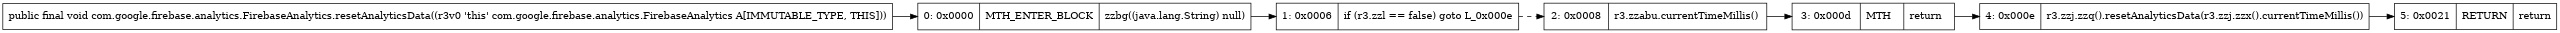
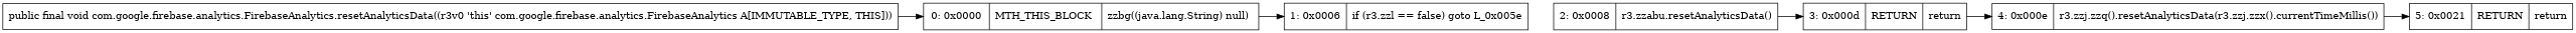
  digraph {
    rankdir=LR
    node [shape=record]
-   n1 [label="{0\:\ 0x0000|MTH_ENTER_BLOCK\l|zzbg((java.lang.String) null)\l}"]
-   n2 [label="{1\:\ 0x0006|if (r3.zzl == false) goto L_0x000e\l}"]
-   n3 [label="{2\:\ 0x0008|r3.zzabu.currentTimeMillis()\l}"]
-   n4 [label="{3\:\ 0x000d|MTH\l|return\l}"]
+   n1 [label="{0\:\ 0x0000|MTH_THIS_BLOCK\l|zzbg((java.lang.String) null)\l}"]
+   n2 [label="{1\:\ 0x0006|if (r3.zzl == false) goto L_0x005e\l}"]
+   n3 [label="{2\:\ 0x0008|r3.zzabu.resetAnalyticsData()\l}"]
+   n4 [label="{3\:\ 0x000d|RETURN\l|return\l}"]
    n5 [label="{4\:\ 0x000e|r3.zzj.zzq().resetAnalyticsData(r3.zzj.zzx().currentTimeMillis())\l}"]
    n6 [label="{5\:\ 0x0021|RETURN\l|return\l}"]
    n7 [label="{public final void com.google.firebase.analytics.FirebaseAnalytics.resetAnalyticsData((r3v0 'this' com.google.firebase.analytics.FirebaseAnalytics A[IMMUTABLE_TYPE, THIS])) }"]
    n1 -> n2
-   n2 -> n3 [style=dashed]
    n3 -> n4
    n4 -> n5
    n5 -> n6
    n7 -> n1
  }
